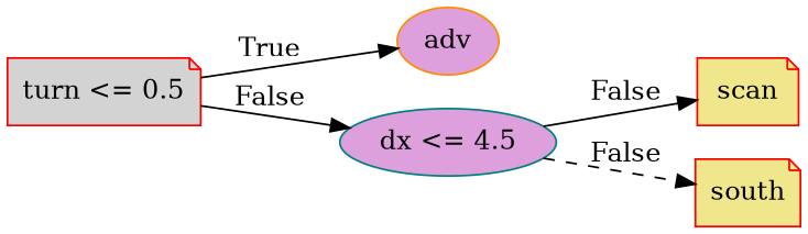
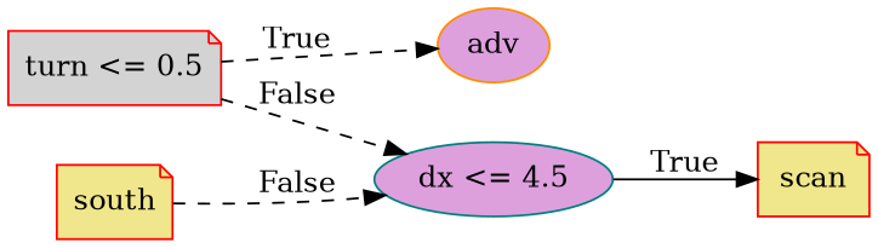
  digraph {
    rankdir=LR
    node [color=red fillcolor=plum shape=note style=filled]
    n1 [fillcolor=lightgrey label="turn <= 0.5"]
    n2 [color=darkorange label=adv shape=ellipse]
    n3 [color=teal label="dx <= 4.5" shape=ellipse]
    n4 [fillcolor=khaki label=scan]
    n5 [fillcolor=khaki label=south]
-   n1 -> n2 [label=True]
-   n1 -> n3 [label=False style=solid]
-   n3 -> n4 [label=False]
-   n3 -> n5 [label=False style=dashed]
+   n1 -> n2 [label=True style=dashed]
+   n1 -> n3 [label=False style=dashed]
+   n3 -> n4 [label=True]
+   n5 -> n3 [label=False style=dashed]
  }
